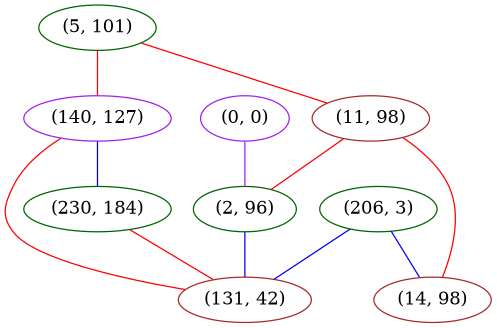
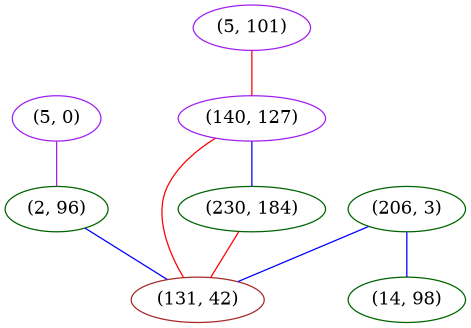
  graph {
    node [color=darkgreen]
    edge [color=red weight=1]
-   "(0, 0)" [color=purple]
+   "(0, 0)" [color=purple label="(5, 0)"]
    "(2, 96)"
    "(131, 42)" [color=brown]
-   "(5, 101)"
-   "(11, 98)" [color=brown]
+   "(5, 101)" [color=purple]
    "(140, 127)" [color=purple]
-   "(14, 98)" [color=brown]
+   "(14, 98)"
    "(230, 184)"
    "(206, 3)"
    "(0, 0)" -- "(2, 96)" [color=purple weight=4]
    "(2, 96)" -- "(131, 42)" [color=blue weight=3]
-   "(5, 101)" -- "(11, 98)"
    "(5, 101)" -- "(140, 127)" [weight=3]
-   "(11, 98)" -- "(2, 96)"
-   "(11, 98)" -- "(14, 98)"
    "(140, 127)" -- "(131, 42)"
    "(140, 127)" -- "(230, 184)" [color=blue weight=3]
    "(230, 184)" -- "(131, 42)"
    "(206, 3)" -- "(131, 42)" [color=blue weight=3]
    "(206, 3)" -- "(14, 98)" [color=blue]
  }
